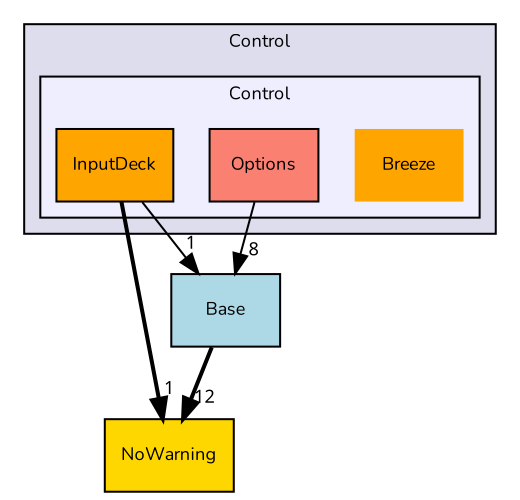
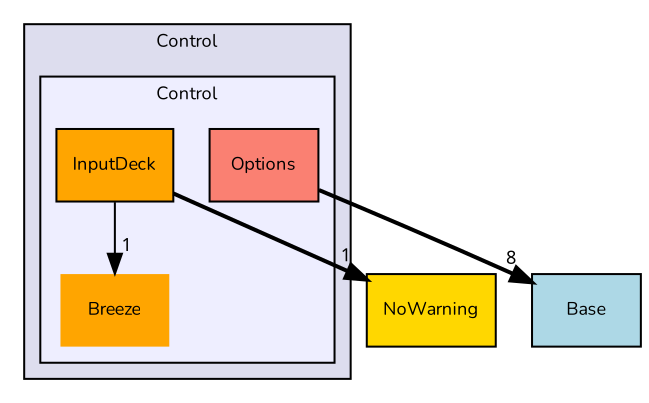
  digraph {
    compound=true
    fontname=Nunito
    node [fontname=Nunito fontsize=9 shape=box style=filled fillcolor=orange]
    edge [headlabel=1 labeldistance=1.5 labelfontname="sans-serif" labelfontsize=9 style=bold fontname=Nunito]
    n1 [label=Breeze shape=plaintext]
    n2 [color=black label=InputDeck]
    n3 [color=black fillcolor=salmon label=Options]
    n4 [label=NoWarning fillcolor=gold]
    n5 [label=Base fillcolor=lightblue]
    subgraph cluster_1 {
      bgcolor="#ddddee"
      fontsize=9
      label=Control
      pencolor=black
      subgraph cluster_2 {
        bgcolor="#eeeeff"
        fontsize=9
        pencolor=black
        n1
        n2
        n3
      }
    }
    n2 -> n4
-   n2 -> n5 [style=solid]
-   n3 -> n5 [headlabel=8 style=solid]
-   n5 -> n4 [headlabel=12]
+   n2 -> n1 [style=solid]
+   n3 -> n5 [headlabel=8]
  }
